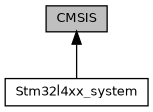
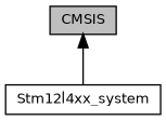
  digraph {
    rankdir=TB
    node [color=black fontname=Helvetica fontsize=10 shape=record style=filled]
-   n1 [fillcolor=white height=0.2 label=Stm32l4xx_system width=0.4]
+   n1 [fillcolor=white height=0.2 label=Stm12l4xx_system width=0.4]
    n2 [fillcolor=grey75 fontcolor=black height=0.2 label=CMSIS width=0.4]
    n2 -> n1 [dir=back fontname=Helvetica fontsize=10 labelfontname=Helvetica labelfontsize=10 shape=plaintext style=solid]
  }
